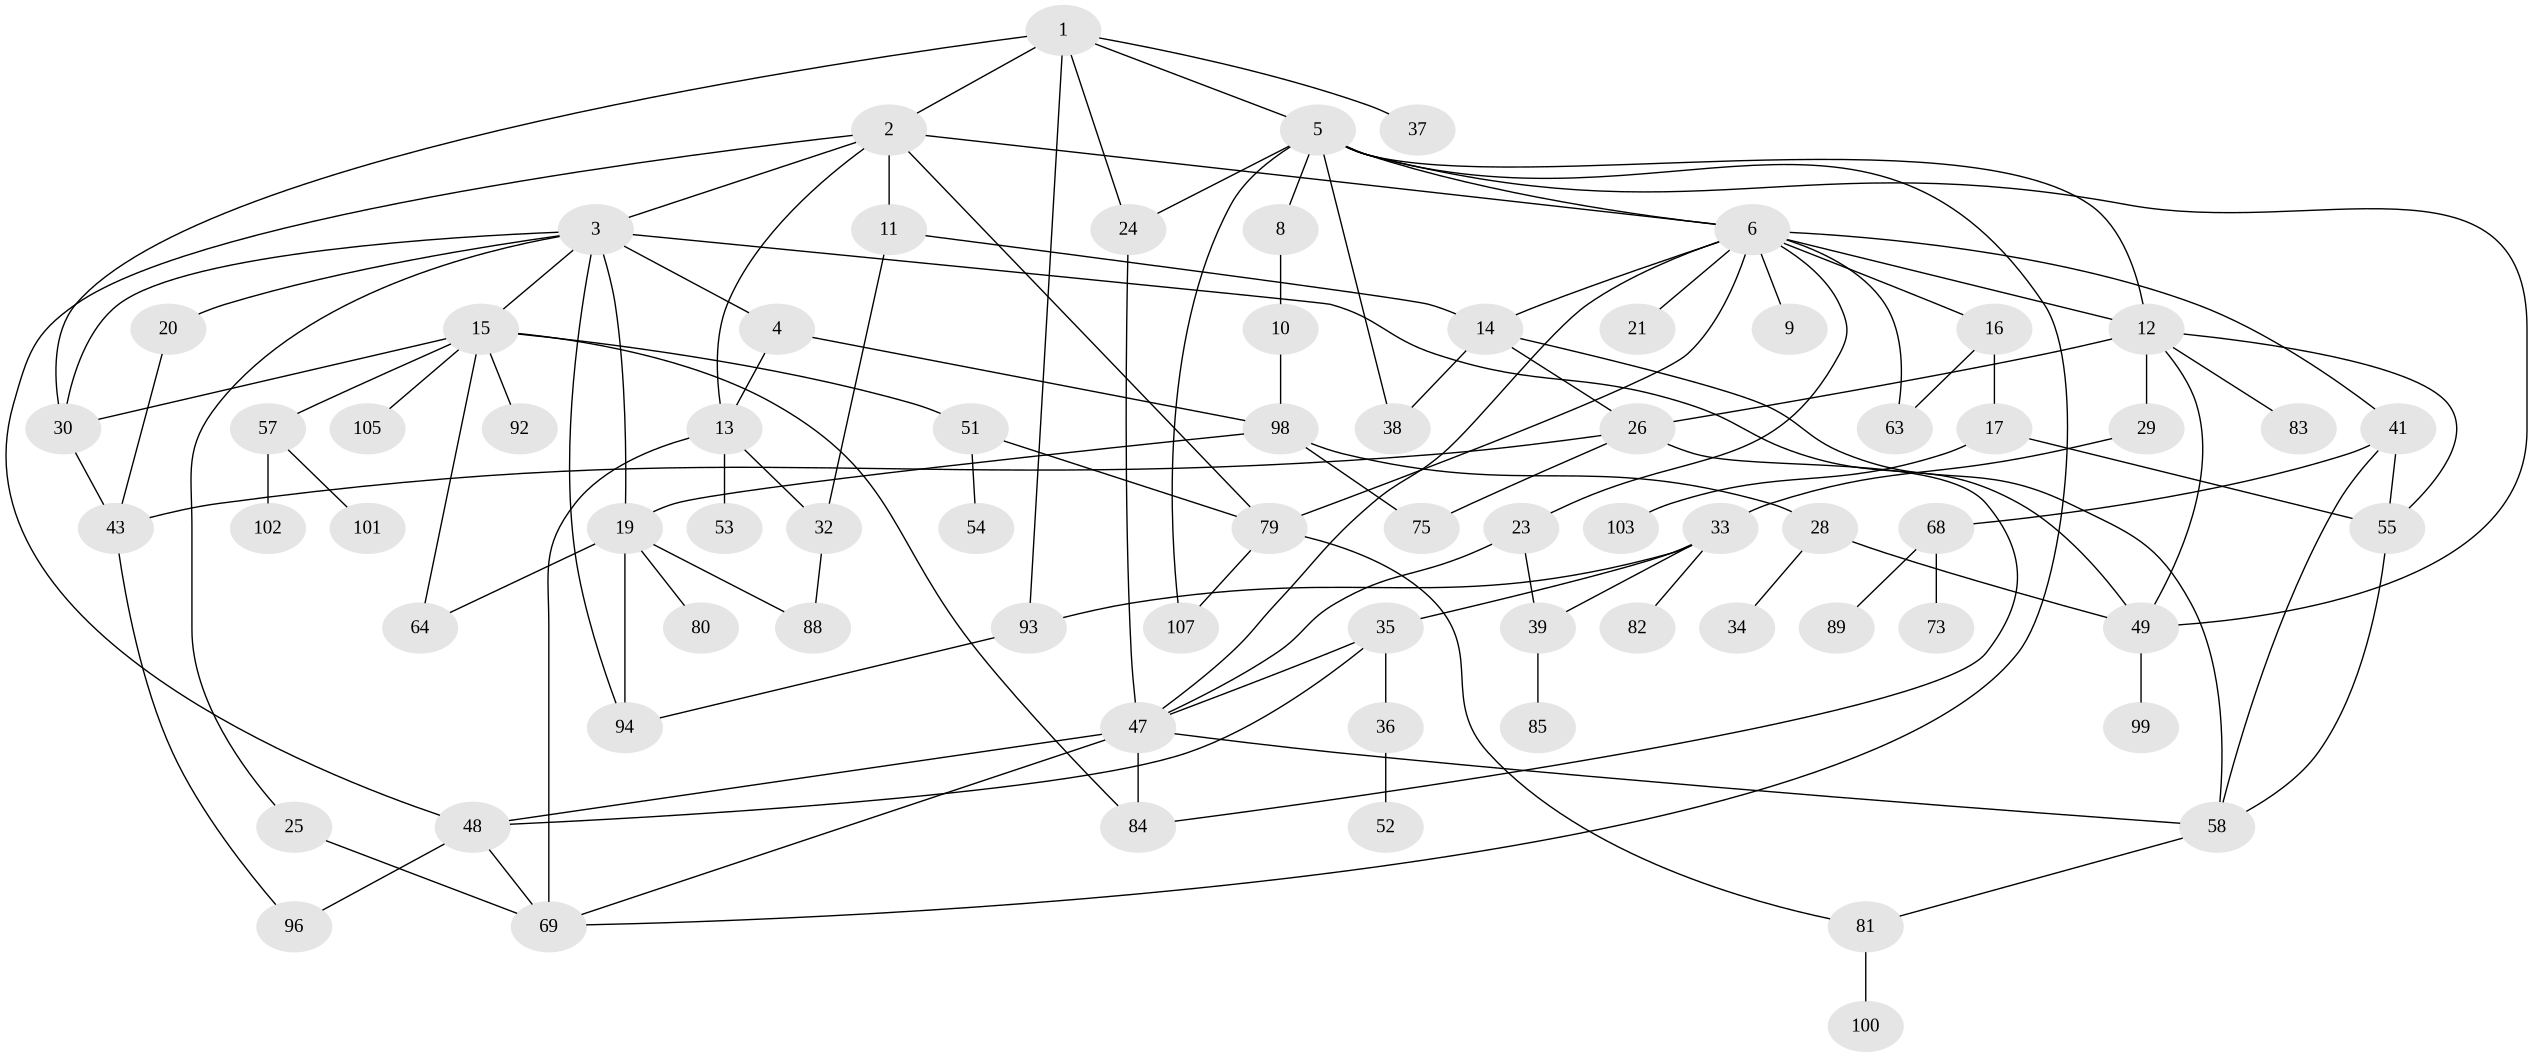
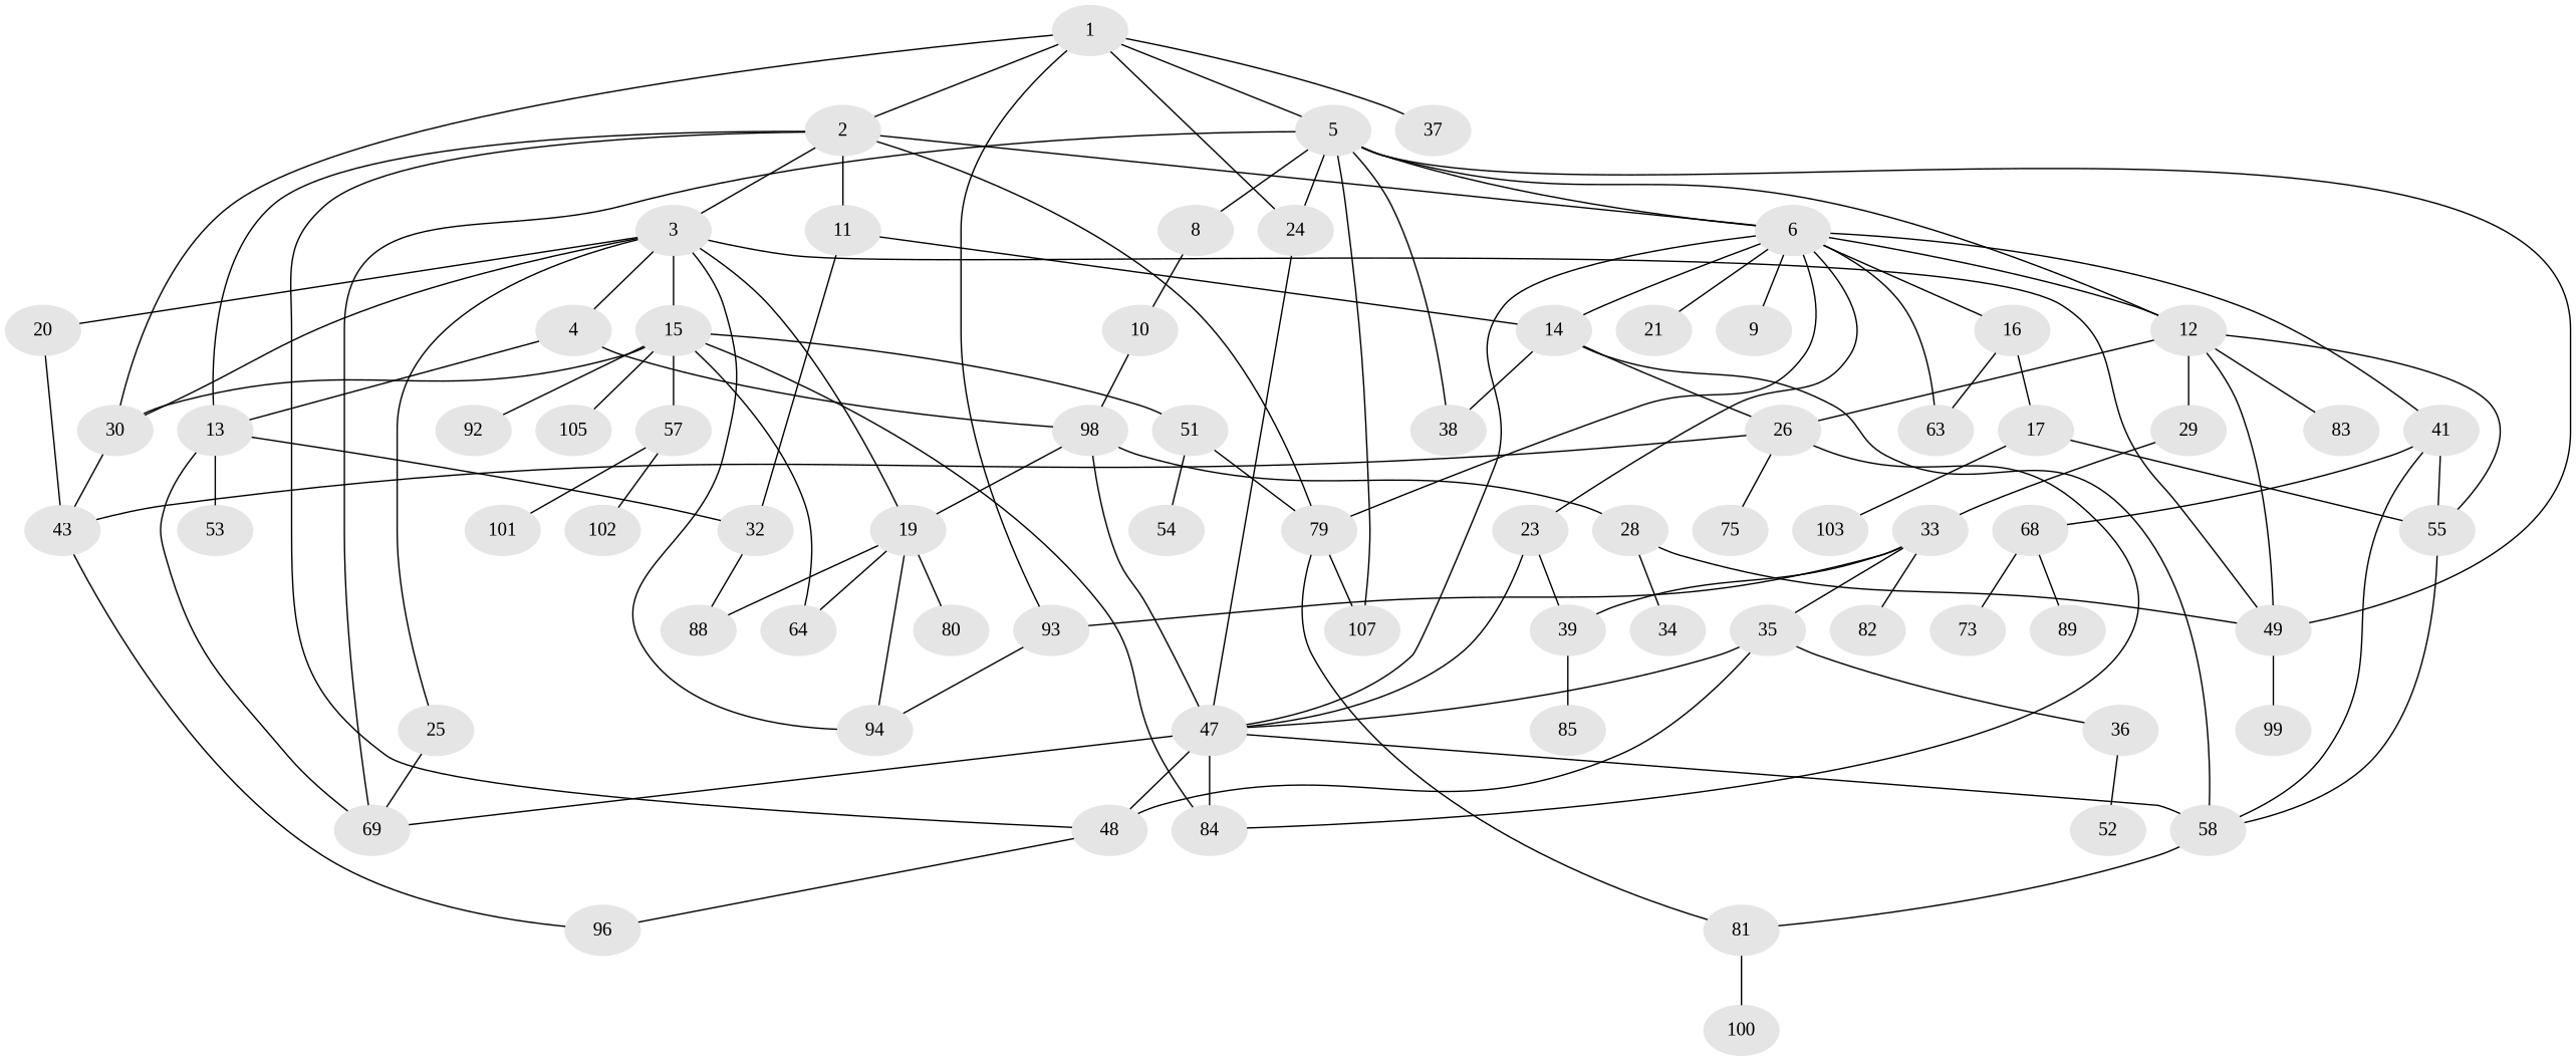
  graph {
    fontname="Liberation Serif"
    node [color=gray90 fontname="Liberation Serif" style=filled]
    edge [fontname="Liberation Serif"]
    1 [super="+22"]
    2
    5 [super="+95"]
    24
    30 [super="+40"]
    37
    93
    3 [super="+42"]
    6 [super="+7"]
    11 [super="+110"]
    13 [super="+108"]
    48 [super="+70"]
    79 [super="+91"]
    49 [super="+72"]
    8
    12 [super="+46"]
    38 [super="+97"]
    69 [super="+86"]
    107
    47 [super="+60"]
    43 [super="+74"]
    94
    4 [super="+31"]
    15 [super="+56"]
    20 [super="+104"]
    25
    n27 [label=19 super="+66"]
    9
    14 [super="+98"]
    16 [super="+67"]
    21
    23 [super="+27"]
    41 [super="+65"]
    63
    32 [super="+44"]
    53
    96 [super="+106"]
    81
    n39 [label=98 super="+19"]
    51
    57 [super="+62"]
    64
    84 [super="+90"]
    92
    105
    35
    36 [super="+61"]
    99
    88 [super="+109"]
    80
    28 [super="+50"]
    10 [super="+87"]
    26 [super="+71"]
    29
    55
    83
    58 [super="+78"]
    17 [super="+76"]
    39
    68
    75
    33 [super="+77"]
    54
    101
    102
    103
    34 [super="+45"]
    85
    82
    52
    73
    89
    100
    1 -- 2
    1 -- 5
    1 -- 24
    1 -- 30
    1 -- 37
    1 -- 93
    2 -- 3
    2 -- 6
    2 -- 11
    2 -- 13
    2 -- 48
    2 -- 79
    5 -- 24
    5 -- 6
    5 -- 49
    5 -- 8
    5 -- 12
    5 -- 38
    5 -- 69
    5 -- 107
    24 -- 47
    30 -- 43
    93 -- 94
    3 -- 30
    3 -- 49
    3 -- 94
    3 -- 4
    3 -- 15
    3 -- 20
    3 -- 25
    3 -- n27
    6 -- 79
    6 -- 12
    6 -- 47
    6 -- 9
    6 -- 14
    6 -- 16
    6 -- 21
    6 -- 23
    6 -- 41
    6 -- 63
    11 -- 14
    11 -- 32
    13 -- 69
    13 -- 32
    13 -- 53
-   48 -- 69
    48 -- 96
    79 -- 107
    79 -- 81
    49 -- 99
    8 -- 10
    12 -- 49
    12 -- 26
    12 -- 29
    12 -- 55
    12 -- 83
    47 -- 48 [weight=2]
    47 -- 69
    47 -- 84
    47 -- 58
    43 -- 96
    4 -- 13
    4 -- n39
    15 -- 30
    15 -- 51
    15 -- 57
    15 -- 64
    15 -- 84
    15 -- 92
    15 -- 105
    20 -- 43
    25 -- 69
    n27 -- 94
    n27 -- 64
    n27 -- 88
    n27 -- 80
    14 -- 38
    14 -- 26
    14 -- 58
    16 -- 63
    16 -- 17
    23 -- 47
    23 -- 39
    41 -- 55
    41 -- 58
    41 -- 68
    32 -- 88
    81 -- 100
-   n39 -- 75
+   n39 -- 47
    n39 -- n27
    n39 -- 28
    51 -- 79
    51 -- 54
    57 -- 101
    57 -- 102
    35 -- 48
    35 -- 47
    35 -- 36
    36 -- 52
    28 -- 49
    28 -- 34
    10 -- n39
    26 -- 43
    26 -- 84
    26 -- 75
    29 -- 33
    55 -- 58
    58 -- 81
    17 -- 55
    17 -- 103
    39 -- 85
    68 -- 73
    68 -- 89
    33 -- 93
    33 -- 35
    33 -- 39
    33 -- 82
  }
